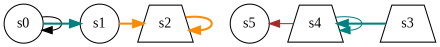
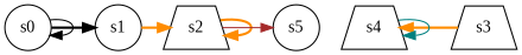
  digraph {
    fontname="Liberation Serif"
    node [fontname="Liberation Serif" player=0 shape=circle]
    edge [color=black constraint="time % 3 == 0" fontname="Liberation Serif" style=bold]
    s0
    s1 [player=1]
    s2 [shape=trapezium]
    s3 [player=1 shape=trapezium]
    s4 [shape=trapezium]
    s5 [player=1]
    s0 -> s0 [style=solid]
-   s0 -> s1 [color=teal]
+   s0 -> s1
    s1 -> s2 [color=darkorange constraint="time == 15"]
    s2 -> s2 [color=darkorange]
-   s3 -> s4 [color=teal constraint="time % 2 == 1"]
+   s3 -> s4 [color=darkorange constraint="time % 2 == 1"]
    s4 -> s4 [color=teal style=solid]
-   s4 -> s5 [color=brown constraint="time % 4 == 2" style=solid]
+   s2 -> s5 [color=brown constraint="time % 4 == 2" style=solid]
  }
